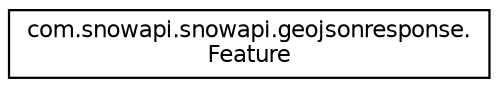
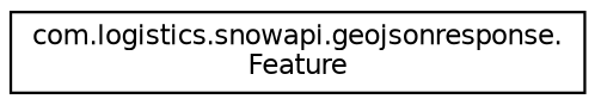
  digraph {
    rankdir=LR
    fontname="DejaVu Sans"
-   n1 [color=black fillcolor=white fontname="DejaVu Sans" fontsize=10 height=0.2 label="com.snowapi.snowapi.geojsonresponse.\lFeature" shape=record style=filled width=0.4]
+   n1 [color=black fillcolor=white fontname="DejaVu Sans" fontsize=10 height=0.2 label="com.logistics.snowapi.geojsonresponse.\lFeature" shape=record style=filled width=0.4]
  }
